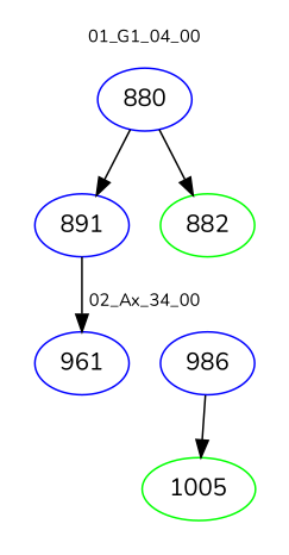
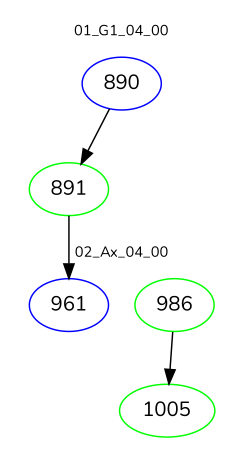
  digraph {
    fontname=Nunito
    node [color=blue fontname=Nunito]
    edge [color=black fontname=Nunito]
-   n1 [label=986]
+   n1 [color=green label=986]
    n2 [label=961]
    n3 [color=green label=1005]
-   n4 [label=880]
-   n5 [label=891]
-   n6 [color=green label=882]
+   n4 [label=890]
+   n5 [color=green label=891]
    subgraph cluster_1 {
      color=white
      fontsize=10
-     label="02_Ax_34_00"
+     label="02_Ax_04_00"
      n1
      n2
      n3
    }
    subgraph cluster_2 {
      color=white
      fontsize=10
      label="01_G1_04_00"
      n4
      n5
-     n6
    }
    n1 -> n3
    n4 -> n5
-   n4 -> n6
    n5 -> n2
  }
